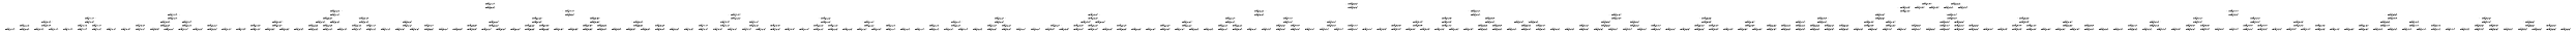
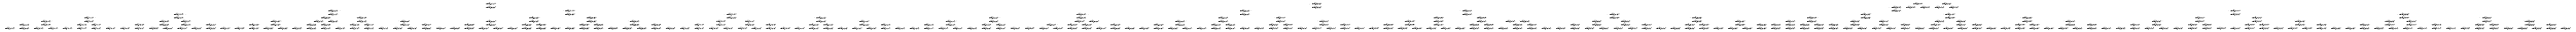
  digraph {
    n1 [label="Node{data=[8774, 8774]}"]
    n2 [label="Node{data=[5203, 5203]}"]
    n3 [label="Node{data=[3418, 3418]}"]
    n4 [label="Node{data=[7447, 7447]}"]
    n5 [label="Node{data=[9643, 9643]}"]
    n6 [label="Node{data=[9185, 9185]}"]
    n7 [label="Node{data=[9795, 9795]}"]
    n8 [label="Node{data=[1419, 1419]}"]
    n9 [label="Node{data=[4671, 4671]}"]
    n10 [label="Node{data=[5922, 5922]}"]
    n11 [label="Node{data=[7491, 7491]}"]
    n12 [label="Node{data=[1411, 1411]}"]
    n13 [label="Node{data=[3410, 3410]}"]
    n14 [label="Node{data=[3450, 3450]}"]
    n15 [label="Node{data=[4679, 4679]}"]
    n16 [label="Node{data=[1405, 1405]}"]
    n17 [label="Node{data=[1415, 1415]}"]
    n18 [label="Node{data=[1980, 1980]}"]
    n19 [label="Node{data=[3414, 3414]}"]
    n20 [label="Node{data=[1168, 1168]}"]
    n21 [label="Node{data=[1409, 1409]}"]
    n22 [label="Node{data=[1413, 1413]}"]
    n23 [label="Node{data=[1417, 1417]}"]
    n24 [label="Node{data=[1164, 1164]}"]
    n25 [label="Node{data=[1250, 1250]}"]
    n26 [label="Node{data=[1408, 1408]}"]
    n27 [label="Node{data=[1410, 1410]}"]
    n28 [label="Node{data=[1412, 1412]}"]
    n29 [label="Node{data=[1414, 1414]}"]
    n30 [label="Node{data=[1416, 1416]}"]
    n31 [label="Node{data=[1418, 1418]}"]
    n32 [label="Node{data=[1454, 1454]}"]
    n33 [label="Node{data=[2854, 2854]}"]
    n34 [label="Node{data=[3412, 3412]}"]
    n35 [label="Node{data=[3416, 3416]}"]
    n36 [label="Node{data=[1420, 1420]}"]
    n37 [label="Node{data=[1461, 1461]}"]
    n38 [label="Node{data=[1995, 1995]}"]
    n39 [label="Node{data=[2878, 2878]}"]
    n40 [label="Node{data=[3411, 3411]}"]
    n41 [label="Node{data=[3413, 3413]}"]
    n42 [label="Node{data=[3415, 3415]}"]
    n43 [label="Node{data=[3417, 3417]}"]
    n44 [label="Node{data=[3422, 3422]}"]
    n45 [label="Node{data=[4667, 4667]}"]
    n46 [label="Node{data=[4668, 4668]}"]
    n47 [label="Node{data=[4675, 4675]}"]
    n48 [label="Node{data=[5020, 5020]}"]
    n49 [label="Node{data=[3420, 3420]}"]
    n50 [label="Node{data=[3424, 3424]}"]
    n51 [label="Node{data=[4665, 4665]}"]
    n52 [label="Node{data=[4669, 4669]}"]
    n53 [label="Node{data=[3419, 3419]}"]
    n54 [label="Node{data=[3421, 3421]}"]
    n55 [label="Node{data=[3423, 3423]}"]
    n56 [label="Node{data=[3425, 3425]}"]
    n57 [label="Node{data=[4664, 4664]}"]
    n58 [label="Node{data=[4666, 4666]}"]
    n59 [label="Node{data=[4670, 4670]}"]
    n60 [label="Node{data=[4673, 4673]}"]
    n61 [label="Node{data=[4677, 4677]}"]
    n62 [label="Node{data=[4681, 4681]}"]
    n63 [label="Node{data=[5077, 5077]}"]
    n64 [label="Node{data=[4672, 4672]}"]
    n65 [label="Node{data=[4674, 4674]}"]
    n66 [label="Node{data=[4676, 4676]}"]
    n67 [label="Node{data=[4678, 4678]}"]
    n68 [label="Node{data=[4680, 4680]}"]
    n69 [label="Node{data=[4682, 4682]}"]
    n70 [label="Node{data=[5056, 5056]}"]
    n71 [label="Node{data=[5201, 5201]}"]
    n72 [label="Node{data=[5880, 5880]}"]
    n73 [label="Node{data=[5930, 5930]}"]
    n74 [label="Node{data=[7483, 7483]}"]
    n75 [label="Node{data=[8766, 8766]}"]
    n76 [label="Node{data=[5876, 5876]}"]
    n77 [label="Node{data=[5884, 5884]}"]
    n78 [label="Node{data=[5926, 5926]}"]
    n79 [label="Node{data=[5978, 5978]}"]
    n80 [label="Node{data=[5293, 5293]}"]
    n81 [label="Node{data=[5878, 5878]}"]
    n82 [label="Node{data=[5882, 5882]}"]
    n83 [label="Node{data=[5920, 5920]}"]
    n84 [label="Node{data=[5289, 5289]}"]
    n85 [label="Node{data=[5489, 5489]}"]
    n86 [label="Node{data=[5877, 5877]}"]
    n87 [label="Node{data=[5879, 5879]}"]
    n88 [label="Node{data=[5881, 5881]}"]
    n89 [label="Node{data=[5883, 5883]}"]
    n90 [label="Node{data=[5885, 5885]}"]
    n91 [label="Node{data=[5921, 5921]}"]
    n92 [label="Node{data=[5924, 5924]}"]
    n93 [label="Node{data=[5928, 5928]}"]
    n94 [label="Node{data=[5932, 5932]}"]
    n95 [label="Node{data=[6239, 6239]}"]
    n96 [label="Node{data=[5923, 5923]}"]
    n97 [label="Node{data=[5925, 5925]}"]
    n98 [label="Node{data=[5927, 5927]}"]
    n99 [label="Node{data=[5929, 5929]}"]
    n100 [label="Node{data=[5931, 5931]}"]
    n101 [label="Node{data=[5962, 5962]}"]
    n102 [label="Node{data=[6009, 6009]}"]
    n103 [label="Node{data=[6254, 6254]}"]
    n104 [label="Node{data=[7479, 7479]}"]
    n105 [label="Node{data=[7487, 7487]}"]
    n106 [label="Node{data=[8762, 8762]}"]
    n107 [label="Node{data=[8770, 8770]}"]
    n108 [label="Node{data=[7477, 7477]}"]
    n109 [label="Node{data=[7481, 7481]}"]
    n110 [label="Node{data=[7485, 7485]}"]
    n111 [label="Node{data=[7489, 7489]}"]
    n112 [label="Node{data=[7466, 7466]}"]
    n113 [label="Node{data=[7478, 7478]}"]
    n114 [label="Node{data=[7480, 7480]}"]
    n115 [label="Node{data=[7482, 7482]}"]
    n116 [label="Node{data=[7484, 7484]}"]
    n117 [label="Node{data=[7486, 7486]}"]
    n118 [label="Node{data=[7488, 7488]}"]
    n119 [label="Node{data=[7490, 7490]}"]
    n120 [label="Node{data=[8760, 8760]}"]
    n121 [label="Node{data=[8764, 8764]}"]
    n122 [label="Node{data=[8768, 8768]}"]
    n123 [label="Node{data=[8772, 8772]}"]
    n124 [label="Node{data=[7702, 7702]}"]
    n125 [label="Node{data=[8761, 8761]}"]
    n126 [label="Node{data=[8763, 8763]}"]
    n127 [label="Node{data=[8765, 8765]}"]
    n128 [label="Node{data=[8767, 8767]}"]
    n129 [label="Node{data=[8769, 8769]}"]
    n130 [label="Node{data=[8771, 8771]}"]
    n131 [label="Node{data=[8773, 8773]}"]
    n132 [label="Node{data=[8806, 8806]}"]
    n133 [label="Node{data=[9611, 9611]}"]
    n134 [label="Node{data=[9717, 9717]}"]
    n135 [label="Node{data=[9827, 9827]}"]
    n136 [label="Node{data=[8790, 8790]}"]
    n137 [label="Node{data=[8822, 8822]}"]
    n138 [label="Node{data=[9201, 9201]}"]
    n139 [label="Node{data=[9627, 9627]}"]
    n140 [label="Node{data=[8782, 8782]}"]
    n141 [label="Node{data=[8798, 8798]}"]
    n142 [label="Node{data=[8814, 8814]}"]
    n143 [label="Node{data=[9177, 9177]}"]
    n144 [label="Node{data=[8778, 8778]}"]
    n145 [label="Node{data=[8786, 8786]}"]
    n146 [label="Node{data=[8794, 8794]}"]
    n147 [label="Node{data=[8802, 8802]}"]
    n148 [label="Node{data=[8776, 8776]}"]
    n149 [label="Node{data=[8780, 8780]}"]
    n150 [label="Node{data=[8784, 8784]}"]
    n151 [label="Node{data=[8788, 8788]}"]
    n152 [label="Node{data=[8775, 8775]}"]
    n153 [label="Node{data=[8777, 8777]}"]
    n154 [label="Node{data=[8779, 8779]}"]
    n155 [label="Node{data=[8781, 8781]}"]
    n156 [label="Node{data=[8783, 8783]}"]
    n157 [label="Node{data=[8785, 8785]}"]
    n158 [label="Node{data=[8787, 8787]}"]
    n159 [label="Node{data=[8789, 8789]}"]
    n160 [label="Node{data=[8792, 8792]}"]
    n161 [label="Node{data=[8796, 8796]}"]
    n162 [label="Node{data=[8800, 8800]}"]
    n163 [label="Node{data=[8804, 8804]}"]
    n164 [label="Node{data=[8791, 8791]}"]
    n165 [label="Node{data=[8793, 8793]}"]
    n166 [label="Node{data=[8795, 8795]}"]
    n167 [label="Node{data=[8797, 8797]}"]
    n168 [label="Node{data=[8799, 8799]}"]
    n169 [label="Node{data=[8801, 8801]}"]
    n170 [label="Node{data=[8803, 8803]}"]
    n171 [label="Node{data=[8805, 8805]}"]
    n172 [label="Node{data=[8810, 8810]}"]
    n173 [label="Node{data=[8818, 8818]}"]
    n174 [label="Node{data=[9173, 9173]}"]
    n175 [label="Node{data=[9181, 9181]}"]
    n176 [label="Node{data=[8808, 8808]}"]
    n177 [label="Node{data=[8812, 8812]}"]
    n178 [label="Node{data=[8816, 8816]}"]
    n179 [label="Node{data=[8820, 8820]}"]
    n180 [label="Node{data=[8807, 8807]}"]
    n181 [label="Node{data=[8809, 8809]}"]
    n182 [label="Node{data=[8811, 8811]}"]
    n183 [label="Node{data=[8813, 8813]}"]
    n184 [label="Node{data=[8815, 8815]}"]
    n185 [label="Node{data=[8817, 8817]}"]
    n186 [label="Node{data=[8819, 8819]}"]
    n187 [label="Node{data=[8821, 8821]}"]
    n188 [label="Node{data=[9171, 9171]}"]
    n189 [label="Node{data=[9175, 9175]}"]
    n190 [label="Node{data=[9179, 9179]}"]
    n191 [label="Node{data=[9183, 9183]}"]
    n192 [label="Node{data=[9170, 9170]}"]
    n193 [label="Node{data=[9172, 9172]}"]
    n194 [label="Node{data=[9174, 9174]}"]
    n195 [label="Node{data=[9176, 9176]}"]
    n196 [label="Node{data=[9178, 9178]}"]
    n197 [label="Node{data=[9180, 9180]}"]
    n198 [label="Node{data=[9182, 9182]}"]
    n199 [label="Node{data=[9184, 9184]}"]
    n200 [label="Node{data=[9193, 9193]}"]
    n201 [label="Node{data=[9209, 9209]}"]
    n202 [label="Node{data=[9619, 9619]}"]
    n203 [label="Node{data=[9635, 9635]}"]
    n204 [label="Node{data=[9189, 9189]}"]
    n205 [label="Node{data=[9197, 9197]}"]
    n206 [label="Node{data=[9205, 9205]}"]
    n207 [label="Node{data=[9607, 9607]}"]
    n208 [label="Node{data=[9187, 9187]}"]
    n209 [label="Node{data=[9195, 9195]}"]
    n210 [label="Node{data=[9199, 9199]}"]
    n211 [label="Node{data=[9186, 9186]}"]
    n212 [label="Node{data=[9188, 9188]}"]
    n213 [label="Node{data=[9191, 9191]}"]
    n214 [label="Node{data=[9190, 9190]}"]
    n215 [label="Node{data=[9192, 9192]}"]
    n216 [label="Node{data=[9194, 9194]}"]
    n217 [label="Node{data=[9196, 9196]}"]
    n218 [label="Node{data=[9198, 9198]}"]
    n219 [label="Node{data=[9200, 9200]}"]
    n220 [label="Node{data=[9203, 9203]}"]
    n221 [label="Node{data=[9207, 9207]}"]
    n222 [label="Node{data=[9605, 9605]}"]
    n223 [label="Node{data=[9609, 9609]}"]
    n224 [label="Node{data=[9202, 9202]}"]
    n225 [label="Node{data=[9206, 9206]}"]
    n226 [label="Node{data=[9208, 9208]}"]
    n227 [label="Node{data=[9204, 9204]}"]
    n228 [label="Node{data=[9604, 9604]}"]
    n229 [label="Node{data=[9606, 9606]}"]
    n230 [label="Node{data=[9608, 9608]}"]
    n231 [label="Node{data=[9610, 9610]}"]
    n232 [label="Node{data=[9615, 9615]}"]
    n233 [label="Node{data=[9623, 9623]}"]
    n234 [label="Node{data=[9631, 9631]}"]
    n235 [label="Node{data=[9639, 9639]}"]
    n236 [label="Node{data=[9613, 9613]}"]
    n237 [label="Node{data=[9617, 9617]}"]
    n238 [label="Node{data=[9621, 9621]}"]
    n239 [label="Node{data=[9625, 9625]}"]
    n240 [label="Node{data=[9612, 9612]}"]
    n241 [label="Node{data=[9614, 9614]}"]
    n242 [label="Node{data=[9616, 9616]}"]
    n243 [label="Node{data=[9618, 9618]}"]
    n244 [label="Node{data=[9620, 9620]}"]
    n245 [label="Node{data=[9622, 9622]}"]
    n246 [label="Node{data=[9624, 9624]}"]
    n247 [label="Node{data=[9626, 9626]}"]
    n248 [label="Node{data=[9629, 9629]}"]
    n249 [label="Node{data=[9633, 9633]}"]
    n250 [label="Node{data=[9637, 9637]}"]
    n251 [label="Node{data=[9641, 9641]}"]
    n252 [label="Node{data=[9628, 9628]}"]
    n253 [label="Node{data=[9630, 9630]}"]
    n254 [label="Node{data=[9632, 9632]}"]
    n255 [label="Node{data=[9634, 9634]}"]
    n256 [label="Node{data=[9636, 9636]}"]
    n257 [label="Node{data=[9638, 9638]}"]
    n258 [label="Node{data=[9640, 9640]}"]
    n259 [label="Node{data=[9642, 9642]}"]
    n260 [label="Node{data=[9659, 9659]}"]
    n261 [label="Node{data=[9754, 9754]}"]
    n262 [label="Node{data=[9811, 9811]}"]
    n263 [label="Node{data=[9875, 9875]}"]
    n264 [label="Node{data=[9651, 9651]}"]
    n265 [label="Node{data=[9709, 9709]}"]
    n266 [label="Node{data=[9746, 9746]}"]
    n267 [label="Node{data=[9787, 9787]}"]
    n268 [label="Node{data=[9647, 9647]}"]
    n269 [label="Node{data=[9655, 9655]}"]
    n270 [label="Node{data=[9663, 9663]}"]
    n271 [label="Node{data=[9713, 9713]}"]
    n272 [label="Node{data=[9645, 9645]}"]
    n273 [label="Node{data=[9649, 9649]}"]
    n274 [label="Node{data=[9653, 9653]}"]
    n275 [label="Node{data=[9657, 9657]}"]
    n276 [label="Node{data=[9644, 9644]}"]
    n277 [label="Node{data=[9646, 9646]}"]
    n278 [label="Node{data=[9648, 9648]}"]
    n279 [label="Node{data=[9650, 9650]}"]
    n280 [label="Node{data=[9652, 9652]}"]
    n281 [label="Node{data=[9654, 9654]}"]
    n282 [label="Node{data=[9656, 9656]}"]
    n283 [label="Node{data=[9658, 9658]}"]
    n284 [label="Node{data=[9661, 9661]}"]
    n285 [label="Node{data=[9707, 9707]}"]
    n286 [label="Node{data=[9711, 9711]}"]
    n287 [label="Node{data=[9715, 9715]}"]
    n288 [label="Node{data=[9660, 9660]}"]
    n289 [label="Node{data=[9662, 9662]}"]
    n290 [label="Node{data=[9664, 9664]}"]
    n291 [label="Node{data=[9708, 9708]}"]
    n292 [label="Node{data=[9710, 9710]}"]
    n293 [label="Node{data=[9712, 9712]}"]
    n294 [label="Node{data=[9714, 9714]}"]
    n295 [label="Node{data=[9716, 9716]}"]
    n296 [label="Node{data=[9742, 9742]}"]
    n297 [label="Node{data=[9750, 9750]}"]
    n298 [label="Node{data=[9783, 9783]}"]
    n299 [label="Node{data=[9791, 9791]}"]
    n300 [label="Node{data=[9719, 9719]}"]
    n301 [label="Node{data=[9744, 9744]}"]
    n302 [label="Node{data=[9748, 9748]}"]
    n303 [label="Node{data=[9752, 9752]}"]
    n304 [label="Node{data=[9718, 9718]}"]
    n305 [label="Node{data=[9741, 9741]}"]
    n306 [label="Node{data=[9743, 9743]}"]
    n307 [label="Node{data=[9745, 9745]}"]
    n308 [label="Node{data=[9747, 9747]}"]
    n309 [label="Node{data=[9749, 9749]}"]
    n310 [label="Node{data=[9751, 9751]}"]
    n311 [label="Node{data=[9753, 9753]}"]
    n312 [label="Node{data=[9781, 9781]}"]
    n313 [label="Node{data=[9785, 9785]}"]
    n314 [label="Node{data=[9789, 9789]}"]
    n315 [label="Node{data=[9793, 9793]}"]
    n316 [label="Node{data=[9755, 9755]}"]
    n317 [label="Node{data=[9782, 9782]}"]
    n318 [label="Node{data=[9784, 9784]}"]
    n319 [label="Node{data=[9786, 9786]}"]
    n320 [label="Node{data=[9788, 9788]}"]
    n321 [label="Node{data=[9790, 9790]}"]
    n322 [label="Node{data=[9792, 9792]}"]
    n323 [label="Node{data=[9794, 9794]}"]
    n324 [label="Node{data=[9803, 9803]}"]
    n325 [label="Node{data=[9819, 9819]}"]
    n326 [label="Node{data=[9835, 9835]}"]
    n327 [label="Node{data=[9879, 9879]}"]
    n328 [label="Node{data=[9799, 9799]}"]
    n329 [label="Node{data=[9807, 9807]}"]
    n330 [label="Node{data=[9815, 9815]}"]
    n331 [label="Node{data=[9823, 9823]}"]
    n332 [label="Node{data=[9797, 9797]}"]
    n333 [label="Node{data=[9801, 9801]}"]
    n334 [label="Node{data=[9805, 9805]}"]
    n335 [label="Node{data=[9809, 9809]}"]
    n336 [label="Node{data=[9796, 9796]}"]
    n337 [label="Node{data=[9798, 9798]}"]
    n338 [label="Node{data=[9800, 9800]}"]
    n339 [label="Node{data=[9802, 9802]}"]
    n340 [label="Node{data=[9804, 9804]}"]
    n341 [label="Node{data=[9806, 9806]}"]
    n342 [label="Node{data=[9808, 9808]}"]
    n343 [label="Node{data=[9810, 9810]}"]
    n344 [label="Node{data=[9817, 9817]}"]
    n345 [label="Node{data=[9821, 9821]}"]
    n346 [label="Node{data=[9825, 9825]}"]
    n347 [label="Node{data=[9813, 9813]}"]
    n348 [label="Node{data=[9812, 9812]}"]
    n349 [label="Node{data=[9814, 9814]}"]
+   n350 [label="Node{data=[9818, 9818]}"]
    n351 [label="Node{data=[9820, 9820]}"]
    n352 [label="Node{data=[9822, 9822]}"]
    n353 [label="Node{data=[9824, 9824]}"]
    n354 [label="Node{data=[9826, 9826]}"]
    n355 [label="Node{data=[9831, 9831]}"]
    n356 [label="Node{data=[9871, 9871]}"]
    n357 [label="Node{data=[9877, 9877]}"]
    n358 [label="Node{data=[9881, 9881]}"]
    n359 [label="Node{data=[9829, 9829]}"]
    n360 [label="Node{data=[9833, 9833]}"]
    n361 [label="Node{data=[9869, 9869]}"]
    n362 [label="Node{data=[9873, 9873]}"]
    n363 [label="Node{data=[9828, 9828]}"]
    n364 [label="Node{data=[9830, 9830]}"]
    n365 [label="Node{data=[9832, 9832]}"]
    n366 [label="Node{data=[9834, 9834]}"]
    n367 [label="Node{data=[9836, 9836]}"]
    n368 [label="Node{data=[9870, 9870]}"]
    n369 [label="Node{data=[9872, 9872]}"]
    n370 [label="Node{data=[9874, 9874]}"]
    n371 [label="Node{data=[9876, 9876]}"]
    n372 [label="Node{data=[9878, 9878]}"]
    n373 [label="Node{data=[9880, 9880]}"]
    n374 [label="Node{data=[9883, 9883]}"]
    n375 [label="Node{data=[9882, 9882]}"]
    n376 [label="Node{data=[9884, 9884]}"]
    n1 -> n2
    n2 -> n3
    n2 -> n4
    n3 -> n8
    n3 -> n9
    n4 -> n10
    n4 -> n11
    n5 -> n6
    n5 -> n7
    n6 -> n132
    n6 -> n133
    n7 -> n134
    n7 -> n135
    n8 -> n12
    n8 -> n13
    n9 -> n14
    n9 -> n15
    n10 -> n72
    n10 -> n73
    n11 -> n74
    n11 -> n75
    n12 -> n16
    n12 -> n17
    n13 -> n18
    n13 -> n19
    n14 -> n44
    n14 -> n45
    n14 -> n46
    n15 -> n47
    n15 -> n48
    n16 -> n20
    n16 -> n21
    n17 -> n22
    n17 -> n23
    n18 -> n32
    n18 -> n33
    n19 -> n34
    n19 -> n35
    n20 -> n24
    n20 -> n25
    n21 -> n26
    n21 -> n27
    n22 -> n28
    n22 -> n29
    n23 -> n30
    n23 -> n31
    n32 -> n36
    n32 -> n37
    n33 -> n38
    n33 -> n39
    n34 -> n40
    n34 -> n41
    n35 -> n42
    n35 -> n43
    n44 -> n49
    n44 -> n50
    n45 -> n51
    n45 -> n52
    n47 -> n60
    n47 -> n61
    n48 -> n62
    n48 -> n63
    n49 -> n53
    n49 -> n54
    n50 -> n55
    n50 -> n56
    n51 -> n57
    n51 -> n58
    n52 -> n59
    n60 -> n64
    n60 -> n65
    n61 -> n66
    n61 -> n67
    n62 -> n68
    n62 -> n69
    n63 -> n70
    n63 -> n71
    n72 -> n76
    n72 -> n77
    n73 -> n78
    n73 -> n79
    n74 -> n104
    n74 -> n105
    n75 -> n106
    n75 -> n107
    n76 -> n80
    n76 -> n81
    n77 -> n82
    n77 -> n83
    n78 -> n92
    n78 -> n93
    n79 -> n94
    n79 -> n95
    n80 -> n84
    n80 -> n85
    n81 -> n86
    n81 -> n87
    n82 -> n88
    n82 -> n89
    n83 -> n90
    n83 -> n91
    n92 -> n96
    n92 -> n97
    n93 -> n98
    n93 -> n99
    n94 -> n100
    n94 -> n101
    n95 -> n102
    n95 -> n103
    n104 -> n108
    n104 -> n109
    n105 -> n110
    n105 -> n111
    n106 -> n120
    n106 -> n121
    n107 -> n122
    n107 -> n123
    n108 -> n112
    n108 -> n113
    n109 -> n114
    n109 -> n115
    n110 -> n116
    n110 -> n117
    n111 -> n118
    n111 -> n119
    n120 -> n124
    n120 -> n125
    n121 -> n126
    n121 -> n127
    n122 -> n128
    n122 -> n129
    n123 -> n130
    n123 -> n131
    n132 -> n136
    n132 -> n137
    n133 -> n138
    n133 -> n139
    n134 -> n260
    n134 -> n261
    n135 -> n262
    n135 -> n263
    n136 -> n140
    n136 -> n141
    n137 -> n142
    n137 -> n143
    n138 -> n200
    n138 -> n201
    n139 -> n202
    n139 -> n203
    n140 -> n144
    n140 -> n145
    n141 -> n146
    n141 -> n147
    n142 -> n172
    n142 -> n173
    n143 -> n174
    n143 -> n175
    n144 -> n148
    n144 -> n149
    n145 -> n150
    n145 -> n151
    n146 -> n160
    n146 -> n161
    n147 -> n162
    n147 -> n163
    n148 -> n152
    n148 -> n153
    n149 -> n154
    n149 -> n155
    n150 -> n156
    n150 -> n157
    n151 -> n158
    n151 -> n159
    n160 -> n164
    n160 -> n165
    n161 -> n166
    n161 -> n167
    n162 -> n5
    n162 -> n168
    n162 -> n169
    n163 -> n170
    n163 -> n171
    n172 -> n176
    n172 -> n177
    n173 -> n178
    n173 -> n179
    n174 -> n188
    n174 -> n189
    n175 -> n190
    n175 -> n191
    n176 -> n180
    n176 -> n181
    n177 -> n182
    n177 -> n183
    n178 -> n184
    n178 -> n185
    n179 -> n186
    n179 -> n187
    n188 -> n192
    n188 -> n193
    n189 -> n194
    n189 -> n195
    n190 -> n196
    n190 -> n197
    n191 -> n198
    n191 -> n199
    n200 -> n204
    n200 -> n205
    n201 -> n206
    n201 -> n207
    n202 -> n232
    n202 -> n233
    n203 -> n234
    n203 -> n235
    n204 -> n208
    n205 -> n209
    n205 -> n210
    n206 -> n220
    n206 -> n221
    n207 -> n222
    n207 -> n223
    n208 -> n211
    n208 -> n212
    n209 -> n216
    n209 -> n217
    n210 -> n218
    n210 -> n219
    n213 -> n214
    n213 -> n215
    n220 -> n224
    n221 -> n225
    n221 -> n226
    n222 -> n228
    n222 -> n229
    n223 -> n230
    n223 -> n231
    n227 -> n220
    n232 -> n236
    n232 -> n237
    n233 -> n238
    n233 -> n239
    n234 -> n248
    n234 -> n249
    n235 -> n250
    n235 -> n251
    n236 -> n240
    n236 -> n241
    n237 -> n242
    n237 -> n243
    n238 -> n244
    n238 -> n245
    n239 -> n246
    n239 -> n247
    n248 -> n252
    n248 -> n253
    n249 -> n254
    n249 -> n255
    n250 -> n256
    n250 -> n257
    n251 -> n258
    n251 -> n259
    n260 -> n264
    n260 -> n265
    n261 -> n266
    n261 -> n267
    n262 -> n324
    n262 -> n325
    n263 -> n326
    n263 -> n327
    n264 -> n268
    n264 -> n269
    n265 -> n270
    n265 -> n271
    n266 -> n296
    n266 -> n297
    n267 -> n298
    n267 -> n299
    n268 -> n272
    n268 -> n273
    n269 -> n274
    n269 -> n275
    n270 -> n284
    n270 -> n285
    n271 -> n286
    n271 -> n287
    n272 -> n276
    n272 -> n277
    n273 -> n278
    n273 -> n279
    n274 -> n280
    n274 -> n281
    n275 -> n282
    n275 -> n283
    n284 -> n288
    n284 -> n289
    n285 -> n290
    n285 -> n291
    n286 -> n292
    n286 -> n293
    n287 -> n294
    n287 -> n295
    n296 -> n300
    n296 -> n301
    n297 -> n302
    n297 -> n303
    n298 -> n312
    n298 -> n313
    n299 -> n314
    n299 -> n315
    n300 -> n304
    n300 -> n305
    n301 -> n306
    n301 -> n307
    n302 -> n308
    n302 -> n309
    n303 -> n310
    n303 -> n311
    n312 -> n316
    n312 -> n317
    n313 -> n318
    n313 -> n319
    n314 -> n320
    n314 -> n321
    n315 -> n322
    n315 -> n323
    n324 -> n328
    n324 -> n329
    n325 -> n330
    n325 -> n331
    n326 -> n355
    n326 -> n356
    n327 -> n357
    n327 -> n358
    n328 -> n332
    n328 -> n333
    n329 -> n334
    n329 -> n335
    n330 -> n344
    n331 -> n345
    n331 -> n346
    n332 -> n336
    n332 -> n337
    n333 -> n338
    n333 -> n339
    n334 -> n340
    n334 -> n341
    n335 -> n342
    n335 -> n343
+   n344 -> n350
    n345 -> n351
    n345 -> n352
    n346 -> n353
    n346 -> n354
    n347 -> n348
    n347 -> n349
    n355 -> n359
    n355 -> n360
    n356 -> n361
    n356 -> n362
    n357 -> n371
    n357 -> n372
    n358 -> n373
    n358 -> n374
    n359 -> n363
    n359 -> n364
    n360 -> n365
    n360 -> n366
    n361 -> n367
    n361 -> n368
    n362 -> n369
    n362 -> n370
    n374 -> n375
    n374 -> n376
  }
